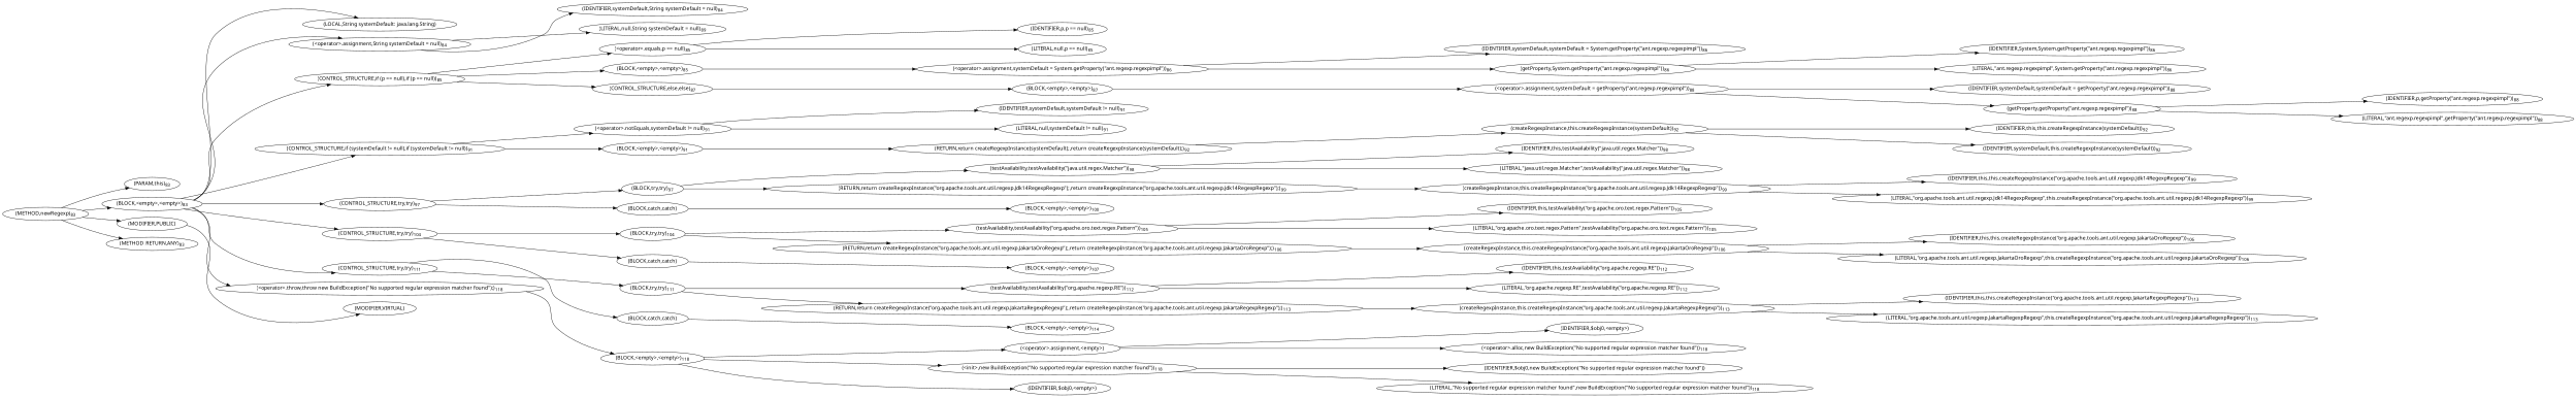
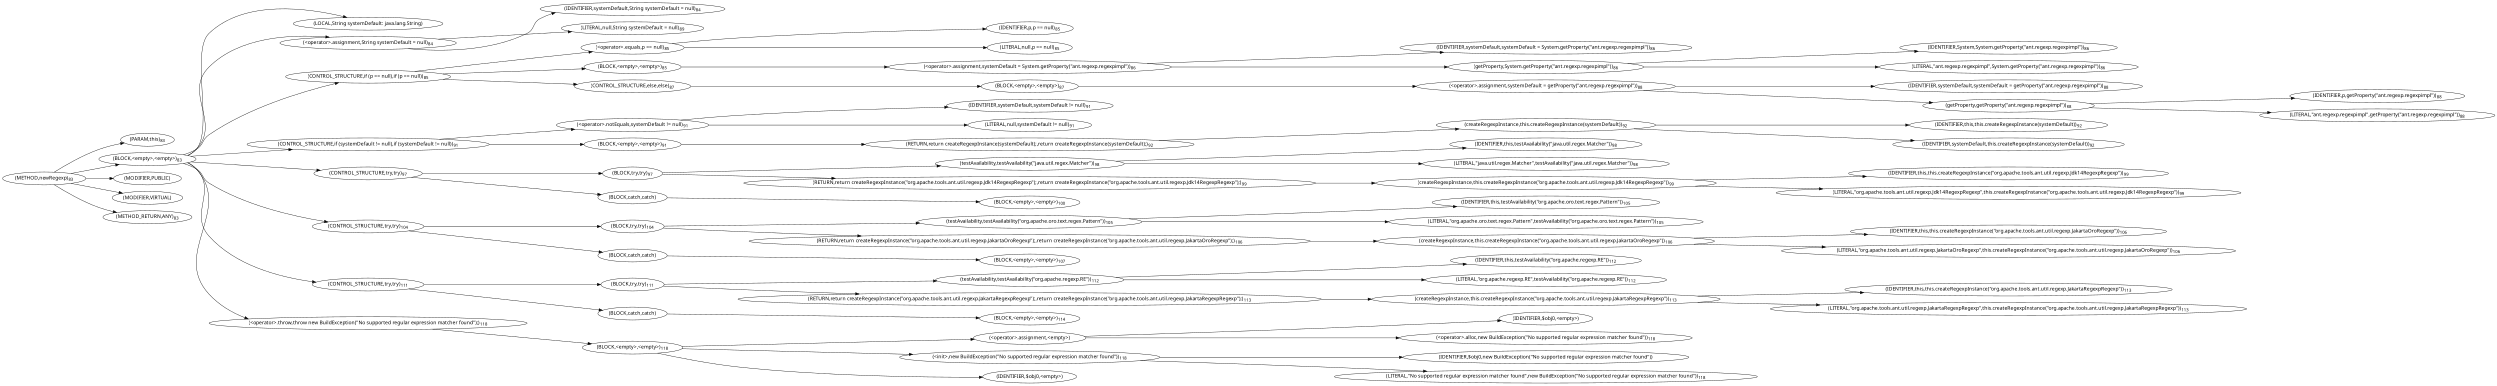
  digraph {
    fontname="Noto Sans"
    rankdir=LR
    node [fontname="Noto Sans"]
    edge [fontname="Noto Sans"]
    n1 [label=<(METHOD,newRegexp)<SUB>83</SUB>>]
    n2 [label=<(PARAM,this)<SUB>83</SUB>>]
    n3 [label=<(BLOCK,&lt;empty&gt;,&lt;empty&gt;)<SUB>83</SUB>>]
    n4 [label=<(MODIFIER,PUBLIC)>]
    n5 [label=<(MODIFIER,VIRTUAL)>]
    n6 [label=<(METHOD_RETURN,ANY)<SUB>83</SUB>>]
    n7 [label=<(LOCAL,String systemDefault: java.lang.String)>]
    n8 [label=<(&lt;operator&gt;.assignment,String systemDefault = null)<SUB>84</SUB>>]
    n9 [label=<(CONTROL_STRUCTURE,if (p == null),if (p == null))<SUB>85</SUB>>]
    n10 [label=<(CONTROL_STRUCTURE,if (systemDefault != null),if (systemDefault != null))<SUB>91</SUB>>]
    n11 [label=<(CONTROL_STRUCTURE,try,try)<SUB>97</SUB>>]
    n12 [label=<(CONTROL_STRUCTURE,try,try)<SUB>104</SUB>>]
    n13 [label=<(CONTROL_STRUCTURE,try,try)<SUB>111</SUB>>]
    n14 [label=<(&lt;operator&gt;.throw,throw new BuildException(&quot;No supported regular expression matcher found&quot;);)<SUB>118</SUB>>]
    n15 [label=<(IDENTIFIER,systemDefault,String systemDefault = null)<SUB>84</SUB>>]
    n16 [label=<(LITERAL,null,String systemDefault = null)<SUB>89</SUB>>]
    n17 [label=<(&lt;operator&gt;.equals,p == null)<SUB>85</SUB>>]
    n18 [label=<(BLOCK,&lt;empty&gt;,&lt;empty&gt;)<SUB>85</SUB>>]
    n19 [label=<(CONTROL_STRUCTURE,else,else)<SUB>87</SUB>>]
    n20 [label=<(&lt;operator&gt;.notEquals,systemDefault != null)<SUB>91</SUB>>]
    n21 [label=<(BLOCK,&lt;empty&gt;,&lt;empty&gt;)<SUB>91</SUB>>]
    n22 [label=<(BLOCK,try,try)<SUB>97</SUB>>]
    n23 [label=<(BLOCK,catch,catch)>]
    n24 [label=<(BLOCK,try,try)<SUB>104</SUB>>]
    n25 [label=<(BLOCK,catch,catch)>]
    n26 [label=<(BLOCK,try,try)<SUB>111</SUB>>]
    n27 [label=<(BLOCK,catch,catch)>]
    n28 [label=<(BLOCK,&lt;empty&gt;,&lt;empty&gt;)<SUB>118</SUB>>]
    n29 [label=<(IDENTIFIER,p,p == null)<SUB>85</SUB>>]
    n30 [label=<(LITERAL,null,p == null)<SUB>85</SUB>>]
    n31 [label=<(&lt;operator&gt;.assignment,systemDefault = System.getProperty(&quot;ant.regexp.regexpimpl&quot;))<SUB>86</SUB>>]
    n32 [label=<(BLOCK,&lt;empty&gt;,&lt;empty&gt;)<SUB>87</SUB>>]
    n33 [label=<(IDENTIFIER,systemDefault,systemDefault = System.getProperty(&quot;ant.regexp.regexpimpl&quot;))<SUB>86</SUB>>]
    n34 [label=<(getProperty,System.getProperty(&quot;ant.regexp.regexpimpl&quot;))<SUB>86</SUB>>]
    n35 [label=<(IDENTIFIER,System,System.getProperty(&quot;ant.regexp.regexpimpl&quot;))<SUB>86</SUB>>]
    n36 [label=<(LITERAL,&quot;ant.regexp.regexpimpl&quot;,System.getProperty(&quot;ant.regexp.regexpimpl&quot;))<SUB>86</SUB>>]
    n37 [label=<(&lt;operator&gt;.assignment,systemDefault = getProperty(&quot;ant.regexp.regexpimpl&quot;))<SUB>88</SUB>>]
    n38 [label=<(IDENTIFIER,systemDefault,systemDefault = getProperty(&quot;ant.regexp.regexpimpl&quot;))<SUB>88</SUB>>]
    n39 [label=<(getProperty,getProperty(&quot;ant.regexp.regexpimpl&quot;))<SUB>88</SUB>>]
    n40 [label=<(IDENTIFIER,p,getProperty(&quot;ant.regexp.regexpimpl&quot;))<SUB>88</SUB>>]
    n41 [label=<(LITERAL,&quot;ant.regexp.regexpimpl&quot;,getProperty(&quot;ant.regexp.regexpimpl&quot;))<SUB>88</SUB>>]
    n42 [label=<(IDENTIFIER,systemDefault,systemDefault != null)<SUB>91</SUB>>]
    n43 [label=<(LITERAL,null,systemDefault != null)<SUB>91</SUB>>]
    n44 [label=<(RETURN,return createRegexpInstance(systemDefault);,return createRegexpInstance(systemDefault);)<SUB>92</SUB>>]
    n45 [label=<(createRegexpInstance,this.createRegexpInstance(systemDefault))<SUB>92</SUB>>]
    n46 [label=<(IDENTIFIER,this,this.createRegexpInstance(systemDefault))<SUB>92</SUB>>]
    n47 [label=<(IDENTIFIER,systemDefault,this.createRegexpInstance(systemDefault))<SUB>92</SUB>>]
    n48 [label=<(testAvailability,testAvailability(&quot;java.util.regex.Matcher&quot;))<SUB>98</SUB>>]
    n49 [label=<(RETURN,return createRegexpInstance(&quot;org.apache.tools.ant.util.regexp.Jdk14RegexpRegexp&quot;);,return createRegexpInstance(&quot;org.apache.tools.ant.util.regexp.Jdk14RegexpRegexp&quot;);)<SUB>99</SUB>>]
    n50 [label=<(BLOCK,&lt;empty&gt;,&lt;empty&gt;)<SUB>100</SUB>>]
    n51 [label=<(IDENTIFIER,this,testAvailability(&quot;java.util.regex.Matcher&quot;))<SUB>98</SUB>>]
    n52 [label=<(LITERAL,&quot;java.util.regex.Matcher&quot;,testAvailability(&quot;java.util.regex.Matcher&quot;))<SUB>98</SUB>>]
    n53 [label=<(createRegexpInstance,this.createRegexpInstance(&quot;org.apache.tools.ant.util.regexp.Jdk14RegexpRegexp&quot;))<SUB>99</SUB>>]
    n54 [label=<(IDENTIFIER,this,this.createRegexpInstance(&quot;org.apache.tools.ant.util.regexp.Jdk14RegexpRegexp&quot;))<SUB>99</SUB>>]
    n55 [label=<(LITERAL,&quot;org.apache.tools.ant.util.regexp.Jdk14RegexpRegexp&quot;,this.createRegexpInstance(&quot;org.apache.tools.ant.util.regexp.Jdk14RegexpRegexp&quot;))<SUB>99</SUB>>]
    n56 [label=<(testAvailability,testAvailability(&quot;org.apache.oro.text.regex.Pattern&quot;))<SUB>105</SUB>>]
    n57 [label=<(RETURN,return createRegexpInstance(&quot;org.apache.tools.ant.util.regexp.JakartaOroRegexp&quot;);,return createRegexpInstance(&quot;org.apache.tools.ant.util.regexp.JakartaOroRegexp&quot;);)<SUB>106</SUB>>]
    n58 [label=<(BLOCK,&lt;empty&gt;,&lt;empty&gt;)<SUB>107</SUB>>]
    n59 [label=<(IDENTIFIER,this,testAvailability(&quot;org.apache.oro.text.regex.Pattern&quot;))<SUB>105</SUB>>]
    n60 [label=<(LITERAL,&quot;org.apache.oro.text.regex.Pattern&quot;,testAvailability(&quot;org.apache.oro.text.regex.Pattern&quot;))<SUB>105</SUB>>]
    n61 [label=<(createRegexpInstance,this.createRegexpInstance(&quot;org.apache.tools.ant.util.regexp.JakartaOroRegexp&quot;))<SUB>106</SUB>>]
    n62 [label=<(IDENTIFIER,this,this.createRegexpInstance(&quot;org.apache.tools.ant.util.regexp.JakartaOroRegexp&quot;))<SUB>106</SUB>>]
    n63 [label=<(LITERAL,&quot;org.apache.tools.ant.util.regexp.JakartaOroRegexp&quot;,this.createRegexpInstance(&quot;org.apache.tools.ant.util.regexp.JakartaOroRegexp&quot;))<SUB>106</SUB>>]
    n64 [label=<(testAvailability,testAvailability(&quot;org.apache.regexp.RE&quot;))<SUB>112</SUB>>]
    n65 [label=<(RETURN,return createRegexpInstance(&quot;org.apache.tools.ant.util.regexp.JakartaRegexpRegexp&quot;);,return createRegexpInstance(&quot;org.apache.tools.ant.util.regexp.JakartaRegexpRegexp&quot;);)<SUB>113</SUB>>]
    n66 [label=<(BLOCK,&lt;empty&gt;,&lt;empty&gt;)<SUB>114</SUB>>]
    n67 [label=<(IDENTIFIER,this,testAvailability(&quot;org.apache.regexp.RE&quot;))<SUB>112</SUB>>]
    n68 [label=<(LITERAL,&quot;org.apache.regexp.RE&quot;,testAvailability(&quot;org.apache.regexp.RE&quot;))<SUB>112</SUB>>]
    n69 [label=<(createRegexpInstance,this.createRegexpInstance(&quot;org.apache.tools.ant.util.regexp.JakartaRegexpRegexp&quot;))<SUB>113</SUB>>]
    n70 [label=<(IDENTIFIER,this,this.createRegexpInstance(&quot;org.apache.tools.ant.util.regexp.JakartaRegexpRegexp&quot;))<SUB>113</SUB>>]
    n71 [label=<(LITERAL,&quot;org.apache.tools.ant.util.regexp.JakartaRegexpRegexp&quot;,this.createRegexpInstance(&quot;org.apache.tools.ant.util.regexp.JakartaRegexpRegexp&quot;))<SUB>113</SUB>>]
    n72 [label=<(&lt;operator&gt;.assignment,&lt;empty&gt;)>]
    n73 [label=<(&lt;init&gt;,new BuildException(&quot;No supported regular expression matcher found&quot;))<SUB>118</SUB>>]
    n74 [label=<(IDENTIFIER,$obj0,&lt;empty&gt;)>]
    n75 [label=<(IDENTIFIER,$obj0,&lt;empty&gt;)>]
    n76 [label=<(&lt;operator&gt;.alloc,new BuildException(&quot;No supported regular expression matcher found&quot;))<SUB>118</SUB>>]
    n77 [label=<(IDENTIFIER,$obj0,new BuildException(&quot;No supported regular expression matcher found&quot;))>]
    n78 [label=<(LITERAL,&quot;No supported regular expression matcher found&quot;,new BuildException(&quot;No supported regular expression matcher found&quot;))<SUB>118</SUB>>]
    n1 -> n2
    n1 -> n3
    n1 -> n4
-   n4 -> n5
+   n1 -> n5
    n1 -> n6
    n3 -> n7
    n3 -> n8
    n3 -> n9
    n3 -> n10
    n3 -> n11
    n3 -> n12
    n3 -> n13
    n3 -> n14
    n8 -> n15
    n8 -> n16
    n9 -> n17
    n9 -> n18
    n9 -> n19
    n10 -> n20
    n10 -> n21
    n11 -> n22
    n11 -> n23
    n12 -> n24
    n12 -> n25
    n13 -> n26
    n13 -> n27
    n14 -> n28
    n17 -> n29
    n17 -> n30
    n18 -> n31
    n19 -> n32
    n20 -> n42
    n20 -> n43
    n21 -> n44
    n22 -> n48
    n22 -> n49
    n23 -> n50
    n24 -> n56
    n24 -> n57
    n25 -> n58
    n26 -> n64
    n26 -> n65
    n27 -> n66
    n28 -> n72
    n28 -> n73
    n28 -> n74
    n31 -> n33
    n31 -> n34
    n32 -> n37
    n34 -> n35
    n34 -> n36
    n37 -> n38
    n37 -> n39
    n39 -> n40
    n39 -> n41
    n44 -> n45
    n45 -> n46
    n45 -> n47
    n48 -> n51
    n48 -> n52
    n49 -> n53
    n53 -> n54
    n53 -> n55
    n56 -> n59
    n56 -> n60
    n57 -> n61
    n61 -> n62
    n61 -> n63
    n64 -> n67
    n64 -> n68
    n65 -> n69
    n69 -> n70
    n69 -> n71
    n72 -> n75
    n72 -> n76
    n73 -> n77
    n73 -> n78
  }
